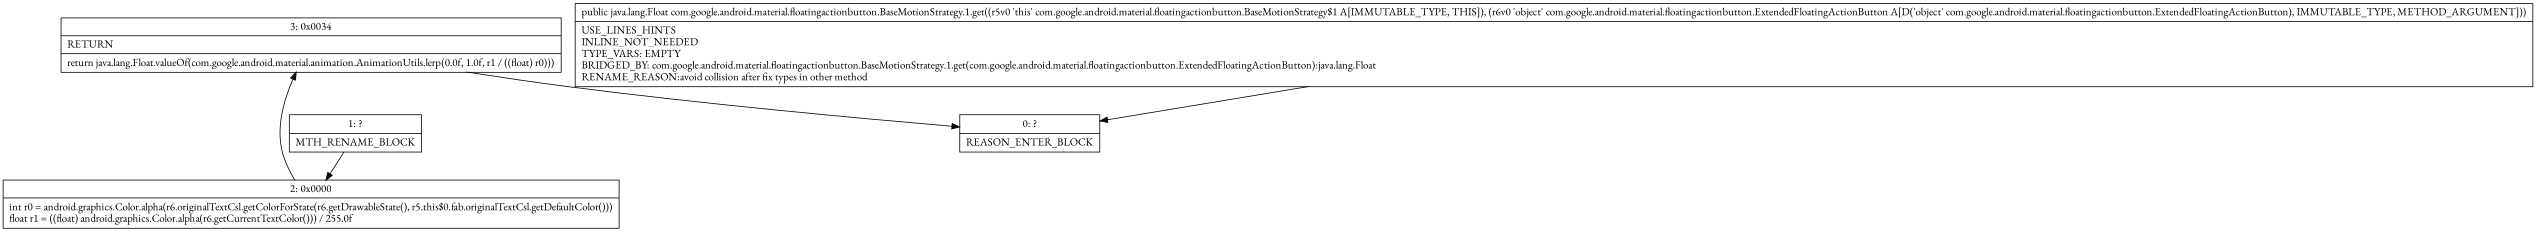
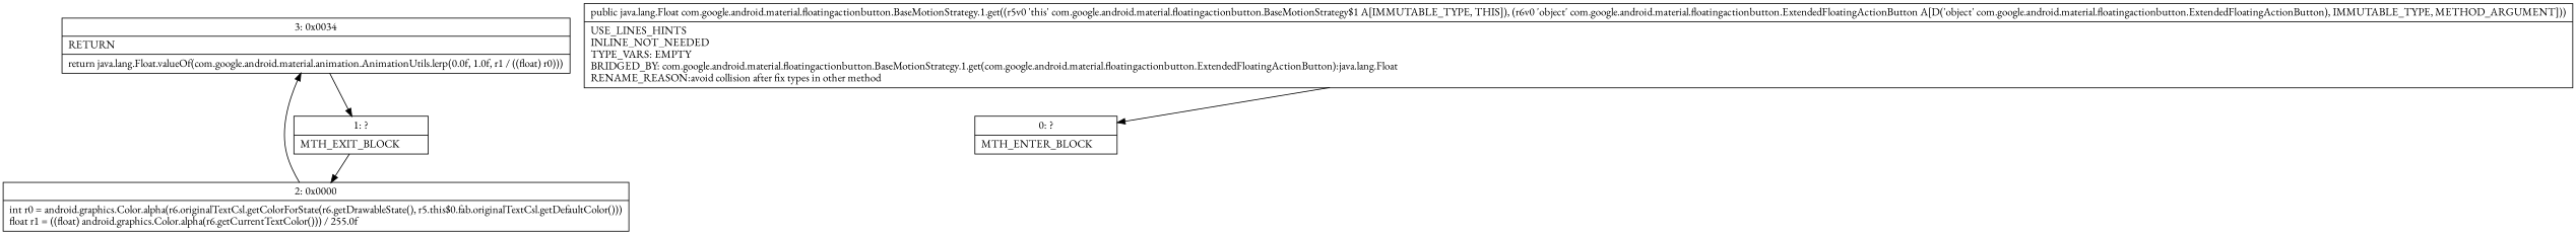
  digraph {
    fontname="EB Garamond"
    node [fontname="EB Garamond" shape=record]
    edge [fontname="EB Garamond"]
-   n1 [label="{0\:\ ?|REASON_ENTER_BLOCK\l}"]
+   n1 [label="{0\:\ ?|MTH_ENTER_BLOCK\l}"]
    n2 [label="{2\:\ 0x0000|int r0 = android.graphics.Color.alpha(r6.originalTextCsl.getColorForState(r6.getDrawableState(), r5.this$0.fab.originalTextCsl.getDefaultColor()))\lfloat r1 = ((float) android.graphics.Color.alpha(r6.getCurrentTextColor())) \/ 255.0f\l}"]
    n3 [label="{3\:\ 0x0034|RETURN\l|return java.lang.Float.valueOf(com.google.android.material.animation.AnimationUtils.lerp(0.0f, 1.0f, r1 \/ ((float) r0)))\l}"]
-   n4 [label="{1\:\ ?|MTH_RENAME_BLOCK\l}"]
+   n4 [label="{1\:\ ?|MTH_EXIT_BLOCK\l}"]
    n5 [label="{public java.lang.Float com.google.android.material.floatingactionbutton.BaseMotionStrategy.1.get((r5v0 'this' com.google.android.material.floatingactionbutton.BaseMotionStrategy$1 A[IMMUTABLE_TYPE, THIS]), (r6v0 'object' com.google.android.material.floatingactionbutton.ExtendedFloatingActionButton A[D('object' com.google.android.material.floatingactionbutton.ExtendedFloatingActionButton), IMMUTABLE_TYPE, METHOD_ARGUMENT]))  | USE_LINES_HINTS\lINLINE_NOT_NEEDED\lTYPE_VARS: EMPTY\lBRIDGED_BY: com.google.android.material.floatingactionbutton.BaseMotionStrategy.1.get(com.google.android.material.floatingactionbutton.ExtendedFloatingActionButton):java.lang.Float\lRENAME_REASON:avoid collision after fix types in other method\l}"]
    n2 -> n3
-   n3 -> n1
+   n3 -> n4
    n4 -> n2
    n5 -> n1
  }
